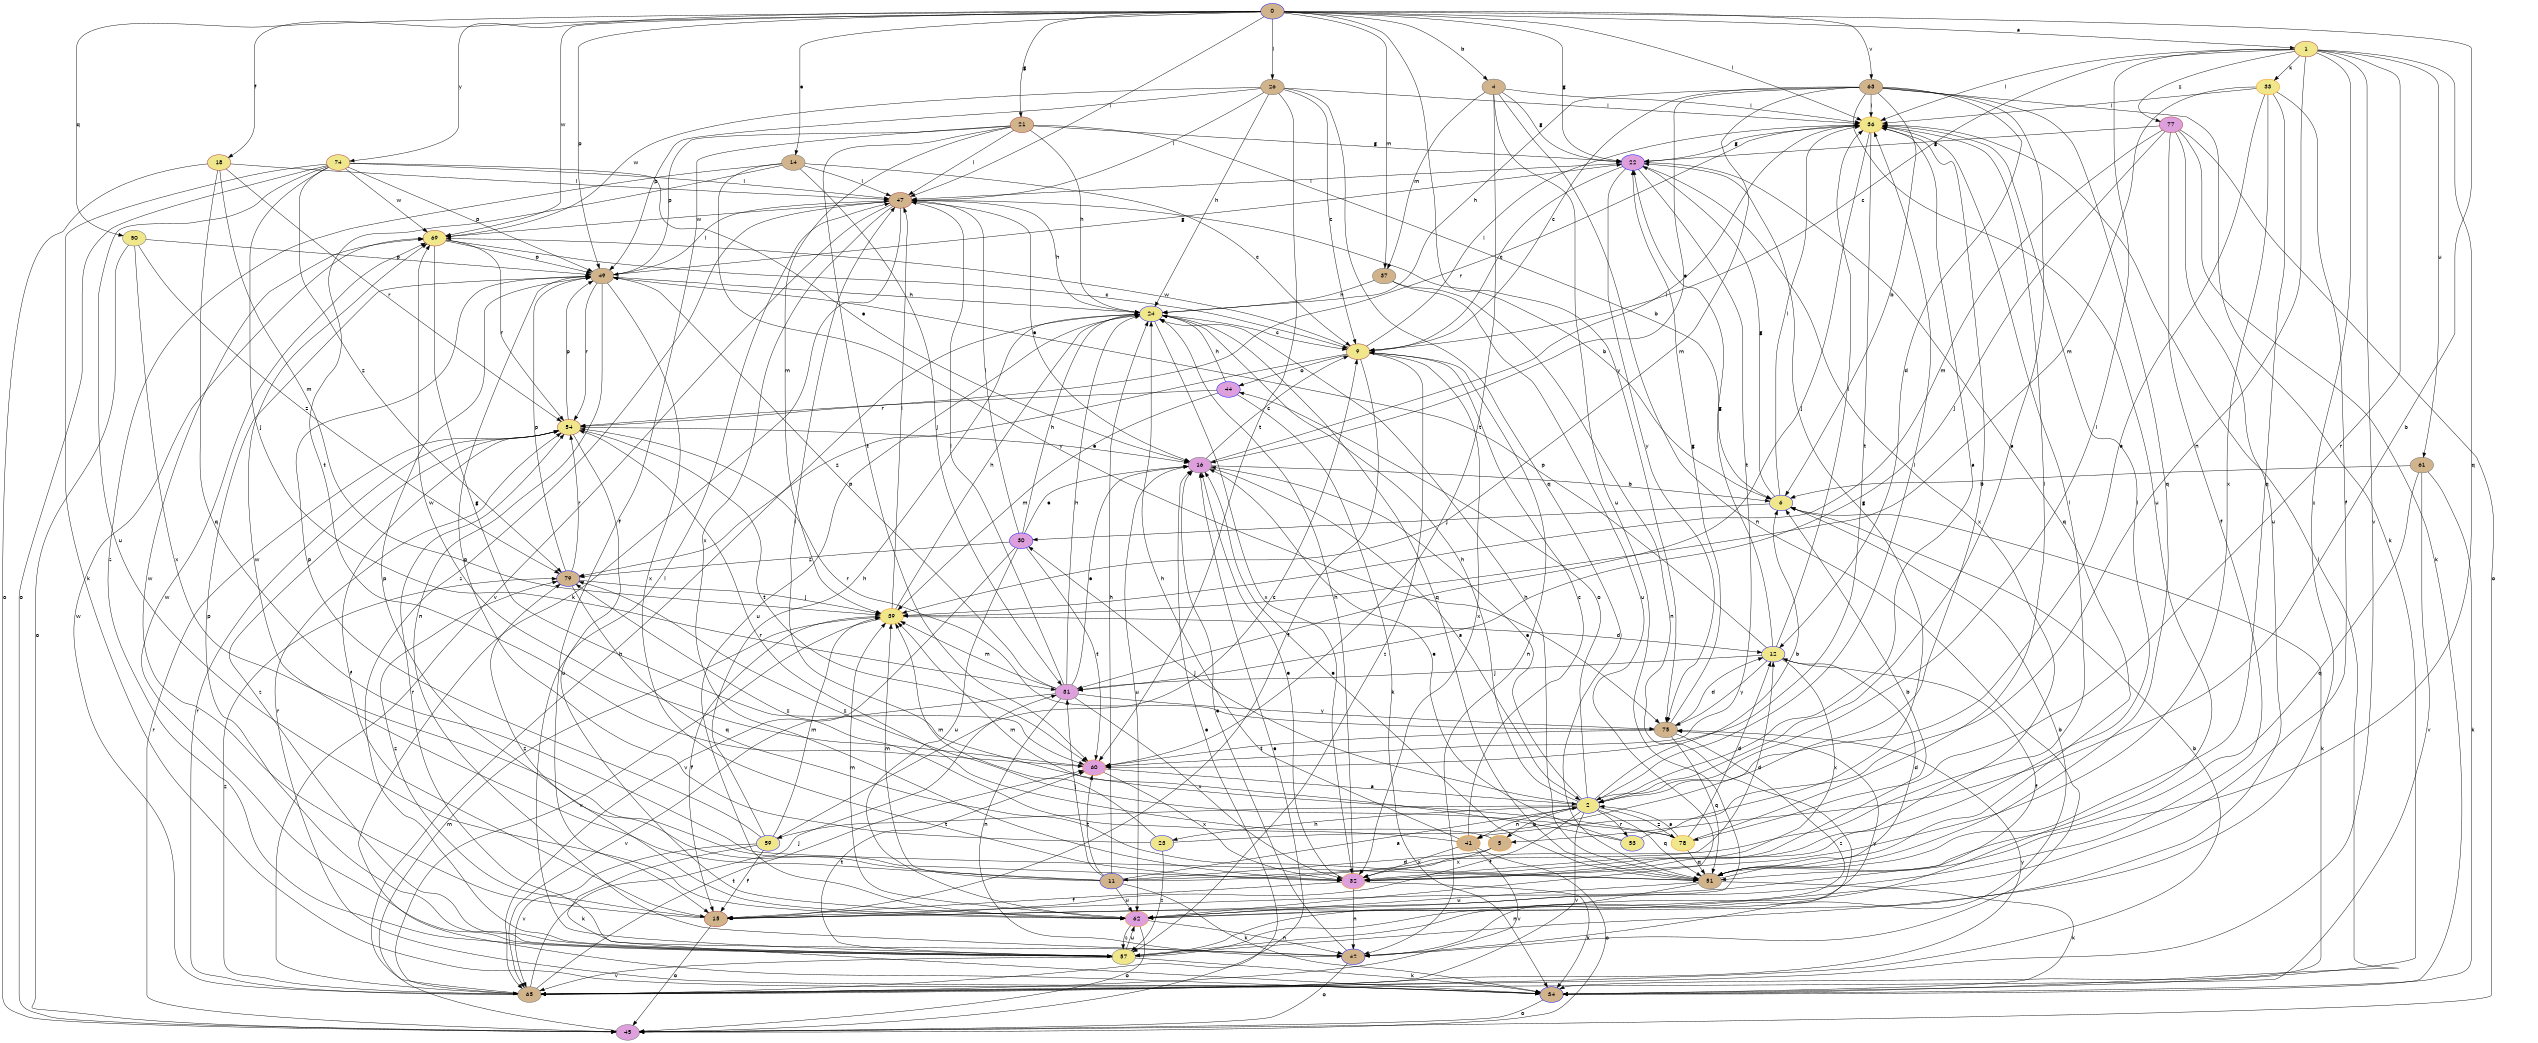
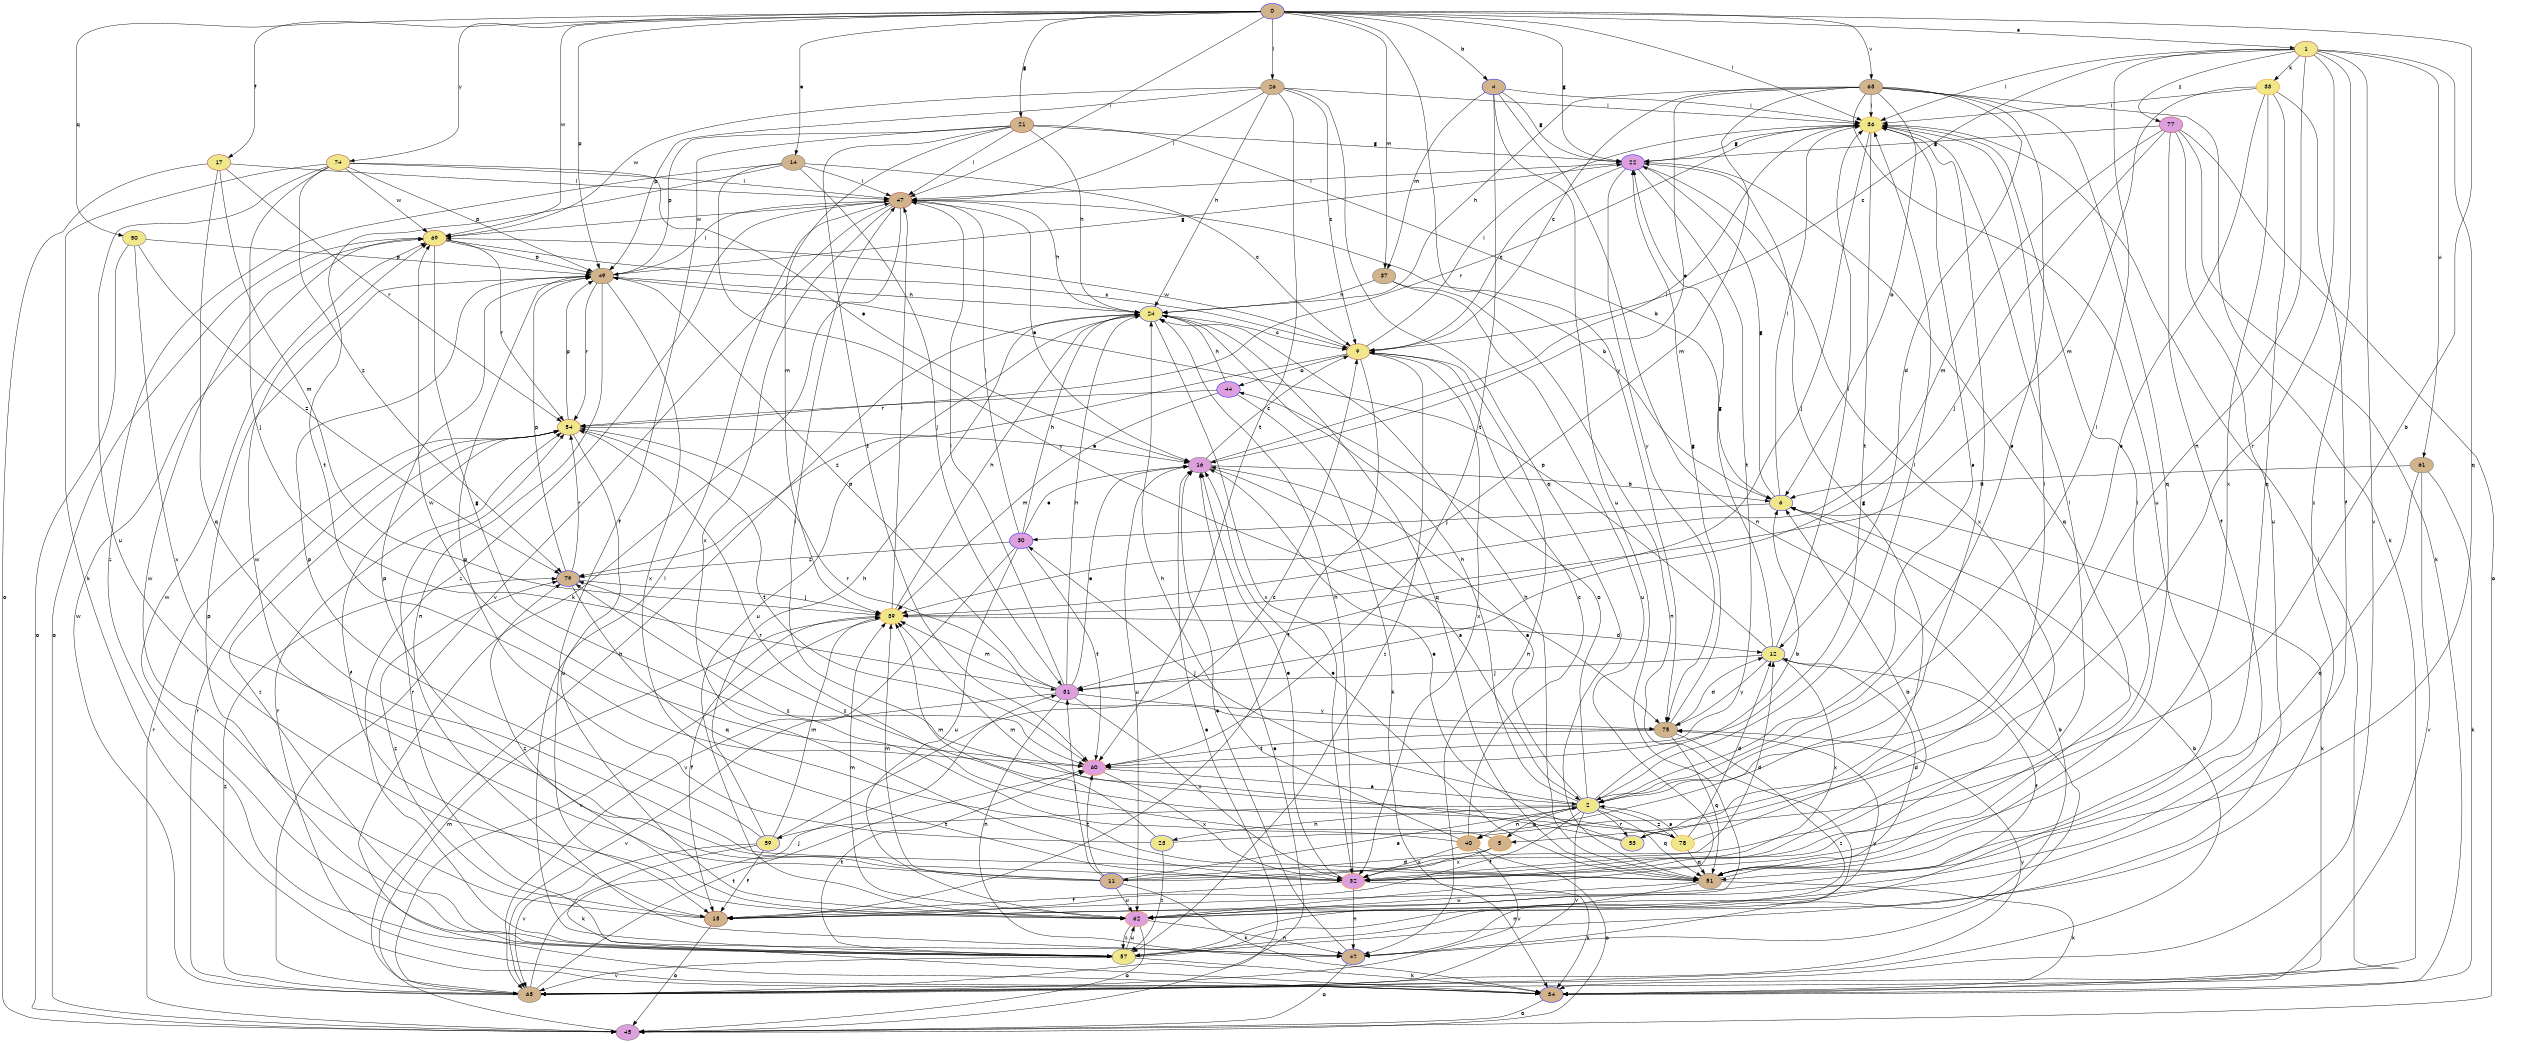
  strict digraph {
    fontname=Lato
    node [color=blue fillcolor=tan fontname=Lato style=filled]
    edge [fontname=Lato]
    1 [color=brown fillcolor=khaki]
    0
-   4 [color=gray40]
+   4
    5 [color=darkorange]
    14 [color=gray40]
-   18 [color=brown fillcolor=khaki]
+   18 [color=brown fillcolor=khaki label=17]
    21 [color=brown]
    22 [fillcolor=plum]
    26 [color=gray40]
    n10 [color=brown label=47]
    36 [color=darkorange fillcolor=khaki]
    37 [color=gray40]
    49 [color=gray40]
    50 [color=gray40 fillcolor=khaki]
    63 [color=gray40]
    69 [color=brown fillcolor=khaki]
    74 [color=brown fillcolor=khaki]
    75 [color=gray40]
    2 [fillcolor=khaki]
    9 [color=brown fillcolor=khaki]
    33 [color=darkorange fillcolor=khaki]
-   41 [color=darkorange]
+   41 [color=darkorange label=40]
    51 [color=gray40]
    53 [fillcolor=khaki]
    57 [color=gray40 fillcolor=khaki]
    61 [color=gray40]
    65 [color=gray40]
    77 [color=brown fillcolor=plum]
    42
    60 [color=darkorange fillcolor=plum]
    62 [color=darkorange fillcolor=plum]
    11
    54 [color=brown fillcolor=khaki]
    n34 [color=darkorange fillcolor=plum label=32]
    31 [color=gray40 fillcolor=plum]
    39 [color=darkorange fillcolor=khaki]
    45 [color=gray40 fillcolor=plum]
    6 [fillcolor=khaki]
    n39 [color=brown label=15]
    24 [fillcolor=khaki]
    16 [color=gray40 fillcolor=plum]
    34
    79
    12 [fillcolor=khaki]
    23 [fillcolor=khaki]
    30 [fillcolor=plum]
    44 [fillcolor=plum]
    59 [fillcolor=khaki]
    78 [color=darkorange fillcolor=khaki]
    1 -> 36 [label=l]
    1 -> 2 [label=l]
    1 -> 9 [label=c]
    1 -> 33 [label=k]
    1 -> 41 [label=n]
    1 -> 51 [label=q]
-   1 -> 78 [label=r]
+   1 -> 53 [label=r]
    1 -> 57 [label=s]
    1 -> 61 [label=u]
    1 -> 65 [label=v]
    1 -> 77 [label=z]
    0 -> 1 [label=a]
    0 -> 4 [label=b]
    0 -> 5 [label=b]
    0 -> 14 [label=e]
    0 -> 18 [label=f]
    0 -> 21 [label=g]
    0 -> 22 [label=g]
    0 -> 26 [label=i]
    0 -> n10 [label=i]
    0 -> 36 [label=l]
    0 -> 37 [label=m]
    0 -> 49 [label=p]
    0 -> 50 [label=q]
    0 -> 63 [label=v]
    0 -> 69 [label=w]
    0 -> 74 [label=y]
    0 -> 75 [label=y]
    4 -> 22 [label=g]
    4 -> 36 [label=l]
    4 -> 37 [label=m]
    4 -> 42 [label=n]
    4 -> 60 [label=t]
    4 -> 62 [label=u]
    5 -> 11 [label=d]
    5 -> 54 [label=r]
    5 -> n34 [label=x]
    14 -> n10 [label=i]
    14 -> 75 [label=y]
    14 -> 9 [label=c]
    14 -> 57 [label=s]
    14 -> 60 [label=t]
    14 -> 31 [label=j]
    18 -> n10 [label=i]
    18 -> 51 [label=q]
    18 -> 54 [label=r]
    18 -> 39 [label=m]
    18 -> 45 [label=o]
    21 -> 22 [label=g]
    21 -> n10 [label=i]
    21 -> 49 [label=p]
    21 -> 60 [label=t]
    21 -> 39 [label=m]
    21 -> 6 [label=b]
    21 -> n39 [label=f]
    21 -> 24 [label=h]
    22 -> n10 [label=i]
    22 -> 75 [label=y]
    22 -> 9 [label=c]
    22 -> 51 [label=q]
    22 -> 60 [label=t]
    22 -> n34 [label=x]
    26 -> n10 [label=i]
    26 -> 36 [label=l]
    26 -> 49 [label=p]
    26 -> 69 [label=w]
    26 -> 9 [label=c]
    26 -> 51 [label=q]
    26 -> 60 [label=t]
    26 -> 24 [label=h]
    n10 -> 69 [label=w]
    n10 -> 57 [label=s]
    n10 -> 65 [label=v]
    n10 -> n34 [label=x]
    n10 -> 6 [label=b]
    n10 -> 24 [label=h]
    n10 -> 16 [label=e]
    n10 -> 34 [label=k]
    36 -> 22 [label=g]
    36 -> 2 [label=a]
    36 -> 60 [label=t]
    36 -> 54 [label=r]
    36 -> 31 [label=j]
    37 -> 42 [label=n]
    37 -> 62 [label=u]
    37 -> 24 [label=h]
    49 -> 22 [label=g]
    49 -> n10 [label=i]
    49 -> 42 [label=n]
    49 -> 54 [label=r]
    49 -> n34 [label=x]
    49 -> 24 [label=h]
    50 -> 49 [label=p]
    50 -> n34 [label=x]
    50 -> 45 [label=o]
    50 -> 79 [label=z]
    63 -> 36 [label=l]
    63 -> 2 [label=a]
    63 -> 9 [label=c]
    63 -> 51 [label=q]
    63 -> 62 [label=u]
    63 -> 39 [label=m]
    63 -> 6 [label=b]
    63 -> 24 [label=h]
    63 -> 16 [label=e]
    63 -> 34 [label=k]
    63 -> 12 [label=d]
    69 -> 49 [label=p]
    69 -> 9 [label=c]
    69 -> 60 [label=g]
    69 -> 54 [label=r]
-   74 -> 45 [label=o]
+   69 -> 45 [label=o]
    74 -> n10 [label=i]
    74 -> 49 [label=p]
    74 -> 69 [label=w]
    74 -> 62 [label=u]
    74 -> 31 [label=j]
    74 -> 16 [label=e]
    74 -> 34 [label=k]
    74 -> 79 [label=z]
    75 -> 22 [label=g]
    75 -> 51 [label=q]
    75 -> 57 [label=s]
    75 -> 60 [label=t]
    75 -> 54 [label=r]
    75 -> 12 [label=d]
    2 -> 5 [label=b]
    2 -> 36 [label=l]
    2 -> 41 [label=n]
    2 -> 51 [label=q]
    2 -> 53 [label=r]
    2 -> 65 [label=v]
    2 -> 6 [label=b]
    2 -> n39 [label=f]
    2 -> 24 [label=h]
    2 -> 16 [label=e]
    2 -> 23 [label=h]
    2 -> 30 [label=j]
    2 -> 44 [label=o]
    2 -> 59 [label=t]
    2 -> 78 [label=z]
    9 -> 36 [label=l]
    9 -> 69 [label=w]
    9 -> 57 [label=s]
    9 -> 42 [label=n]
    9 -> n34 [label=x]
    9 -> n39 [label=f]
    9 -> 79 [label=z]
    9 -> 44 [label=o]
    33 -> 36 [label=l]
    33 -> 2 [label=a]
    33 -> 51 [label=q]
    33 -> n34 [label=x]
    33 -> 39 [label=m]
    33 -> n39 [label=f]
    41 -> 9 [label=c]
    41 -> 65 [label=v]
    41 -> n34 [label=x]
    41 -> 45 [label=o]
    41 -> 24 [label=h]
    41 -> 79 [label=z]
    51 -> 42 [label=n]
    51 -> 62 [label=u]
    51 -> 24 [label=h]
    51 -> 16 [label=e]
    51 -> 34 [label=k]
    51 -> 12 [label=d]
    53 -> 22 [label=g]
    53 -> 39 [label=m]
    53 -> 16 [label=e]
    57 -> n10 [label=i]
    57 -> 49 [label=p]
    57 -> 69 [label=w]
    57 -> 75 [label=y]
    57 -> 65 [label=v]
    57 -> 60 [label=t]
    57 -> 62 [label=u]
    57 -> 6 [label=b]
    57 -> 34 [label=k]
    61 -> 51 [label=q]
    61 -> 65 [label=v]
    61 -> 6 [label=b]
    61 -> 34 [label=k]
    65 -> 69 [label=w]
    65 -> 75 [label=y]
    65 -> 60 [label=t]
    65 -> 54 [label=r]
    65 -> 31 [label=j]
    65 -> 6 [label=b]
    65 -> 24 [label=h]
    65 -> 16 [label=e]
    65 -> 79 [label=z]
    77 -> 22 [label=g]
    77 -> 62 [label=u]
    77 -> 31 [label=j]
    77 -> 39 [label=m]
    77 -> 45 [label=o]
    77 -> n39 [label=f]
    77 -> 34 [label=k]
    42 -> 54 [label=r]
    42 -> 45 [label=o]
    42 -> 16 [label=e]
    60 -> 69 [label=w]
    60 -> 2 [label=a]
    60 -> n34 [label=x]
    62 -> 57 [label=s]
    62 -> 42 [label=n]
    62 -> 39 [label=m]
    62 -> 45 [label=o]
    62 -> 79 [label=z]
    11 -> 36 [label=l]
    11 -> 49 [label=p]
    11 -> 69 [label=w]
    11 -> 2 [label=a]
    11 -> 60 [label=t]
    11 -> 62 [label=u]
    11 -> 31 [label=j]
    11 -> 39 [label=m]
-   11 -> 24 [label=h]
    11 -> 34 [label=k]
    11 -> 12 [label=d]
    54 -> 49 [label=p]
    54 -> 57 [label=s]
    54 -> 60 [label=t]
    54 -> 62 [label=u]
    54 -> n39 [label=f]
    54 -> 16 [label=e]
    n34 -> 36 [label=l]
    n34 -> 42 [label=n]
    n34 -> 6 [label=b]
    n34 -> n39 [label=f]
    n34 -> 24 [label=h]
    n34 -> 16 [label=e]
    n34 -> 34 [label=k]
    31 -> n10 [label=i]
    31 -> 49 [label=p]
    31 -> 75 [label=y]
    31 -> 65 [label=v]
    31 -> 42 [label=n]
    31 -> n34 [label=x]
    31 -> 39 [label=m]
    31 -> 24 [label=h]
    31 -> 16 [label=e]
    39 -> n10 [label=i]
    39 -> 65 [label=v]
    39 -> n39 [label=f]
    39 -> 24 [label=h]
    39 -> 12 [label=d]
    45 -> 54 [label=r]
    45 -> 39 [label=m]
    45 -> 16 [label=e]
    6 -> 22 [label=g]
    6 -> 36 [label=l]
    6 -> 34 [label=k]
    6 -> 30 [label=j]
    n39 -> 69 [label=w]
    n39 -> 45 [label=o]
    n39 -> 79 [label=z]
    24 -> 9 [label=c]
    24 -> 51 [label=q]
    24 -> 62 [label=u]
    24 -> n34 [label=x]
    16 -> 36 [label=l]
    16 -> 2 [label=a]
    16 -> 9 [label=c]
    16 -> 62 [label=u]
    16 -> 6 [label=b]
    34 -> 36 [label=l]
    34 -> 54 [label=r]
    34 -> 45 [label=o]
    79 -> 49 [label=p]
    79 -> 51 [label=q]
    79 -> 54 [label=r]
    79 -> 39 [label=j]
    12 -> 22 [label=g]
    12 -> 36 [label=l]
    12 -> 49 [label=p]
    12 -> 75 [label=y]
    12 -> n34 [label=x]
    12 -> 31 [label=j]
    12 -> n39 [label=f]
    23 -> 36 [label=l]
    23 -> 49 [label=p]
    23 -> 57 [label=s]
    23 -> 39 [label=m]
    30 -> n10 [label=i]
    30 -> 65 [label=v]
    30 -> 60 [label=t]
    30 -> 62 [label=u]
    30 -> 24 [label=h]
    30 -> 16 [label=e]
    30 -> 79 [label=z]
    44 -> 54 [label=r]
    44 -> 39 [label=m]
    44 -> 24 [label=h]
    44 -> 34 [label=k]
    59 -> 49 [label=p]
    59 -> 9 [label=c]
    59 -> 65 [label=v]
    59 -> 39 [label=m]
    59 -> n39 [label=f]
    59 -> 24 [label=h]
    59 -> 34 [label=k]
    78 -> n10 [label=i]
    78 -> 36 [label=l]
    78 -> 2 [label=a]
    78 -> 51 [label=q]
    78 -> 79 [label=z]
    78 -> 12 [label=d]
  }
